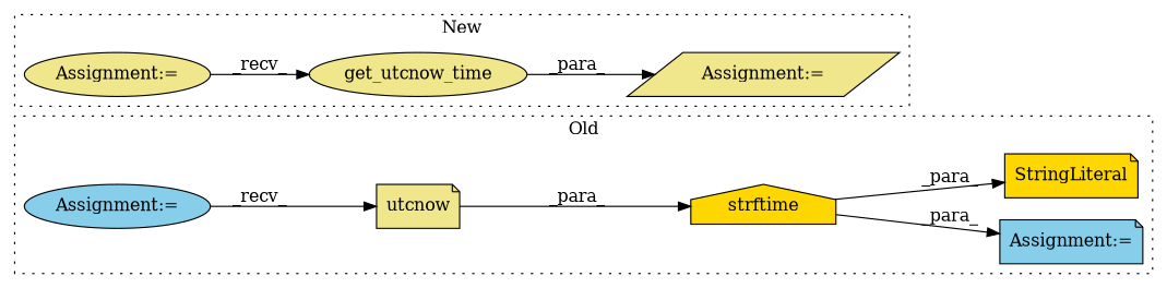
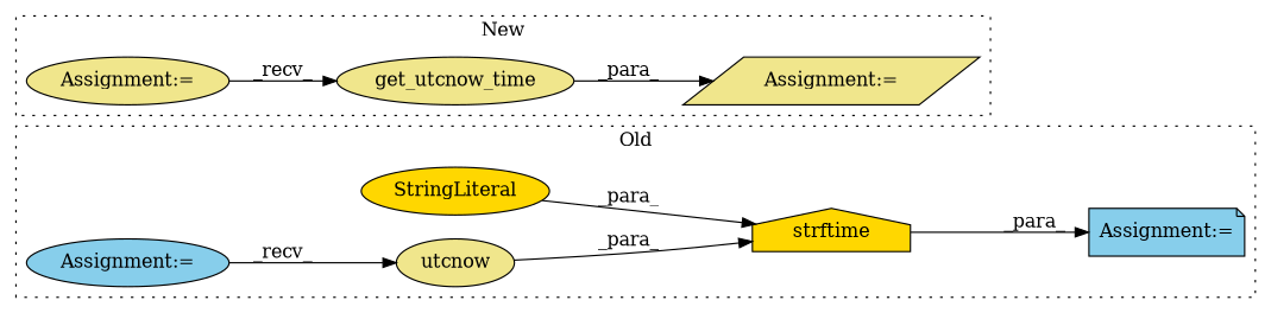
  digraph {
    rankdir=LR
    node [a=7 fillcolor=khaki l=8 shape=ellipse style=filled]
-   n1 [a=32 label=utcnow s=3208 shape=note]
+   n1 [a=32 label=utcnow s=3208]
    n2 [a=32 fillcolor=gold l="9,1" label=strftime s="3217,3241" shape=house]
    n3 [fillcolor=skyblue l=1 label="Assignment:=" s=3198 shape=note]
-   n4 [a=45 fillcolor=gold l=15 label=StringLiteral s=3226 shape=note]
+   n4 [a=45 fillcolor=gold l=15 label=StringLiteral s=3226]
    n5 [fillcolor=skyblue label="Assignment:=" s=3118]
    n6 [a=32 l=17 label=get_utcnow_time s=3165]
    n7 [l=1 label="Assignment:=" s=3158 shape=parallelogram]
    n8 [l=5 label="Assignment:=" s=3116]
    subgraph cluster_1 {
      label=Old
      style=dotted
      n1
      n2
      n3
      n4
      n5
    }
    subgraph cluster_2 {
      label=New
      style=dotted
      n6
      n7
      n8
    }
    n1 -> n2 [label=_para_]
    n2 -> n3 [label=_para_]
-   n2 -> n4 [label=_para_]
+   n4 -> n2 [label=_para_]
    n5 -> n1 [label=_recv_]
    n6 -> n7 [label=_para_]
    n8 -> n6 [label=_recv_]
  }
